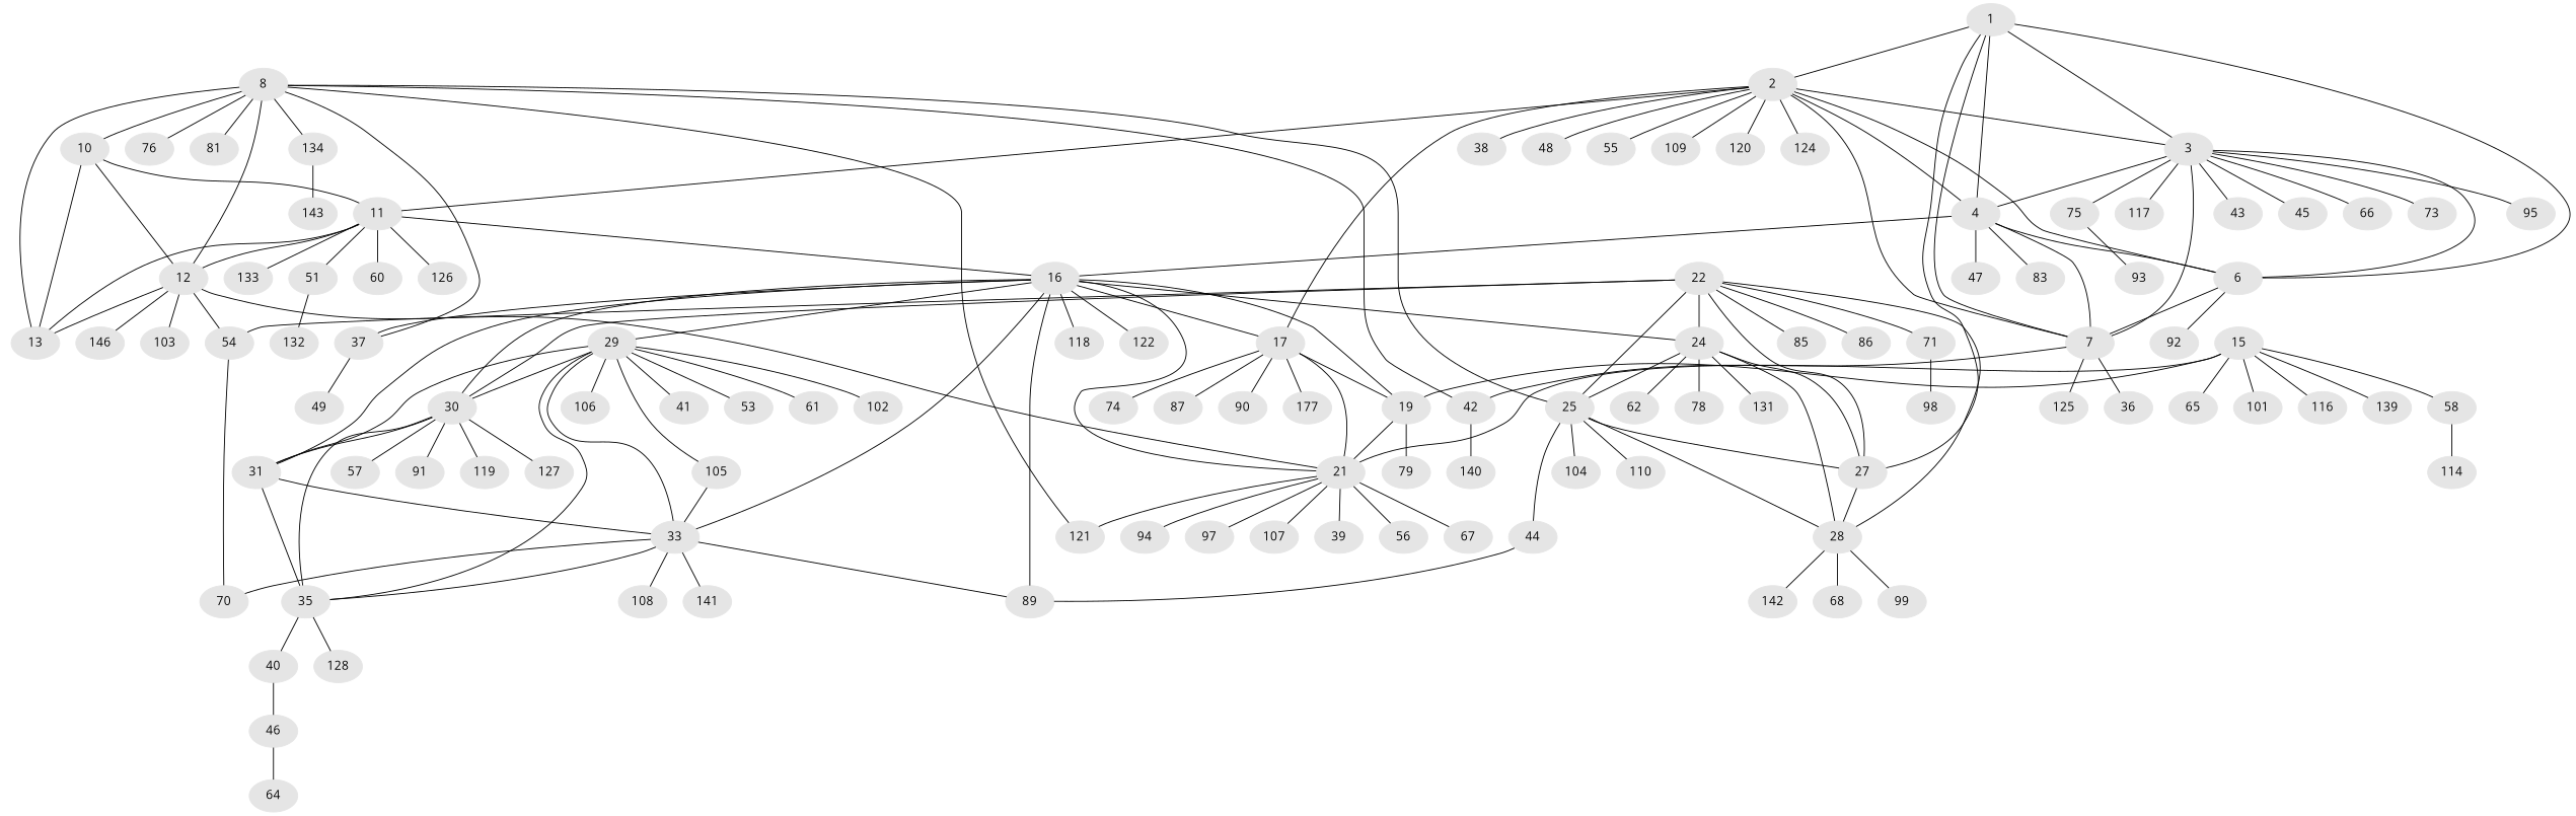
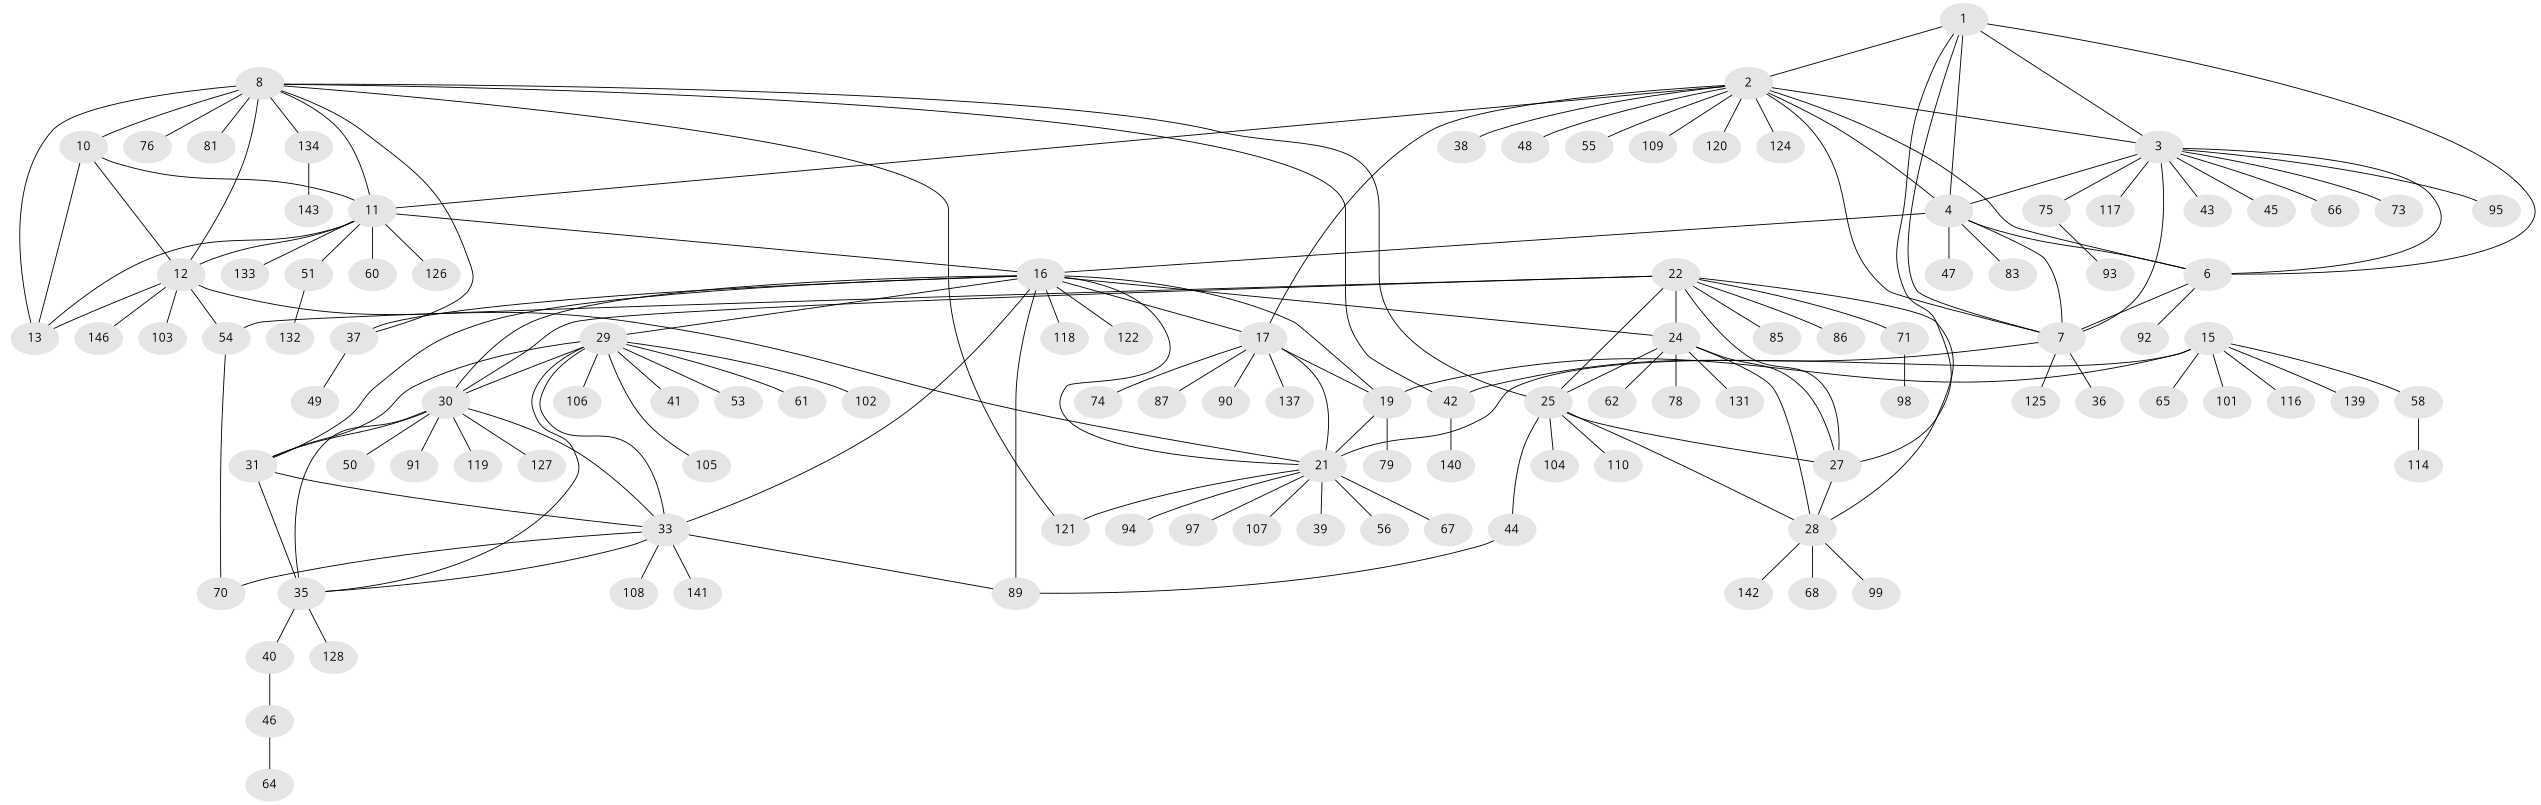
  graph {
    fontname="Open Sans"
    node [color=gray90 fontname="Open Sans" style=filled]
    edge [fontname="Open Sans"]
    2 [super="+59"]
    3 [super="+5"]
    4 [super="+138"]
    6 [super="+100"]
    7 [super="+96"]
    11 [super="+72"]
    17 [super="+20"]
    38
    48
    55
    109
    120
    124
    1
    27 [super="+110"]
    43
    45 [super="+123"]
    66 [super="+80"]
    73
    75
    95
    117
    16 [super="+32"]
    47
    83 [super="+84"]
    92
    36
    42 [super="+63"]
    125 [super="+145"]
    28 [super="+52"]
    12 [super="+14"]
    13
    51
    60
    126
    133
    21 [super="+69"]
    19 [super="+112"]
    74
    87
    90
-   137 [label=177]
+   137
    93
    37 [super="+77"]
    24 [super="+135"]
    29 [super="+82"]
    30 [super="+144"]
    31 [super="+34"]
    33 [super="+136"]
    89
    118
    122
    140
    8 [super="+9"]
    10
    25 [super="+26"]
    76
    81
    121
    134
    54
    103
    146
    44 [super="+115"]
    104
    n66 [label=110]
    49
    143
    132
    39
    56
    67
    94
    97
    107
    70 [super="+88"]
    15 [super="+18"]
    58
    65
    101
    116
    139
    79
    114
    62
    78
    131
    35
    41
    53
    61
    102
    105 [super="+129"]
    106
-   57
+   57 [label=50]
    91
    119
    127
    108
    141
    40
    128
    22 [super="+23"]
    71
    85
    86
    68
    99
    142
    98 [super="+113"]
    46
    64 [super="+111"]
    2 -- 3 [weight=2]
    2 -- 4
    2 -- 6
    2 -- 7
    2 -- 11
    2 -- 17
    2 -- 38
    2 -- 48
    2 -- 55
    2 -- 109
    2 -- 120
    2 -- 124
    3 -- 4 [weight=2]
    3 -- 6 [weight=2]
    3 -- 7 [weight=2]
    3 -- 43
    3 -- 45
    3 -- 66
    3 -- 73
    3 -- 75
    3 -- 95
    3 -- 117
    4 -- 6
    4 -- 7
    4 -- 16
    4 -- 47
    4 -- 83
    6 -- 7
    6 -- 92
    7 -- 36
    7 -- 42
    7 -- 125
    11 -- 16
    11 -- 12 [weight=2]
    11 -- 13
    11 -- 51
    11 -- 60
    11 -- 126
    11 -- 133
    17 -- 21 [weight=2]
    17 -- 19 [weight=2]
    17 -- 74
    17 -- 87
    17 -- 90
    17 -- 137
    1 -- 2
    1 -- 3 [weight=2]
    1 -- 4
    1 -- 6
    1 -- 7
    1 -- 27
    27 -- 28
    75 -- 93
    16 -- 17 [weight=2]
    16 -- 21
    16 -- 19
    16 -- 37
    16 -- 24
    16 -- 29
    16 -- 30
    16 -- 31 [weight=2]
    16 -- 33
    16 -- 89
    16 -- 118
    16 -- 122
    42 -- 140
    28 -- 68
    28 -- 99
    28 -- 142
    12 -- 13 [weight=2]
    12 -- 21
    12 -- 54
    12 -- 103
    12 -- 146
    51 -- 132
    21 -- 121
    21 -- 39
    21 -- 56
    21 -- 67
    21 -- 94
    21 -- 97
    21 -- 107
    19 -- 21
    19 -- 79
    37 -- 49
    24 -- 27
    24 -- 28
    24 -- 25 [weight=2]
    24 -- 62
    24 -- 78
    24 -- 131
    29 -- 30
    29 -- 31 [weight=2]
    29 -- 33
    29 -- 35
    29 -- 41
    29 -- 53
    29 -- 61
    29 -- 102
    29 -- 105
    29 -- 106
    30 -- 31 [weight=2]
-   105 -- 33
+   30 -- 33
    30 -- 35
    30 -- 57
    30 -- 91
    30 -- 119
    30 -- 127
    31 -- 33 [weight=2]
    31 -- 35 [weight=2]
    33 -- 89
    33 -- 70
    33 -- 35
    33 -- 108
    33 -- 141
+   8 -- 11 [weight=2]
    8 -- 42
    8 -- 12 [weight=4]
    8 -- 13 [weight=2]
    8 -- 37
    8 -- 10 [weight=2]
    8 -- 25
    8 -- 76
    8 -- 81
    8 -- 121
    8 -- 134
    10 -- 11
    10 -- 12 [weight=2]
    10 -- 13
    25 -- 27 [weight=2]
    25 -- 28 [weight=2]
    25 -- 44
    25 -- 104
    25 -- n66
    134 -- 143
    54 -- 70
    44 -- 89
    15 -- 21 [weight=2]
    15 -- 19 [weight=2]
    15 -- 58
    15 -- 65
    15 -- 101
    15 -- 116
    15 -- 139
    58 -- 114
    35 -- 40
    35 -- 128
    40 -- 46
    22 -- 27 [weight=2]
    22 -- 28 [weight=2]
    22 -- 24 [weight=2]
    22 -- 30
    22 -- 25 [weight=4]
    22 -- 54
    22 -- 71
    22 -- 85
    22 -- 86
    71 -- 98
    46 -- 64
  }
